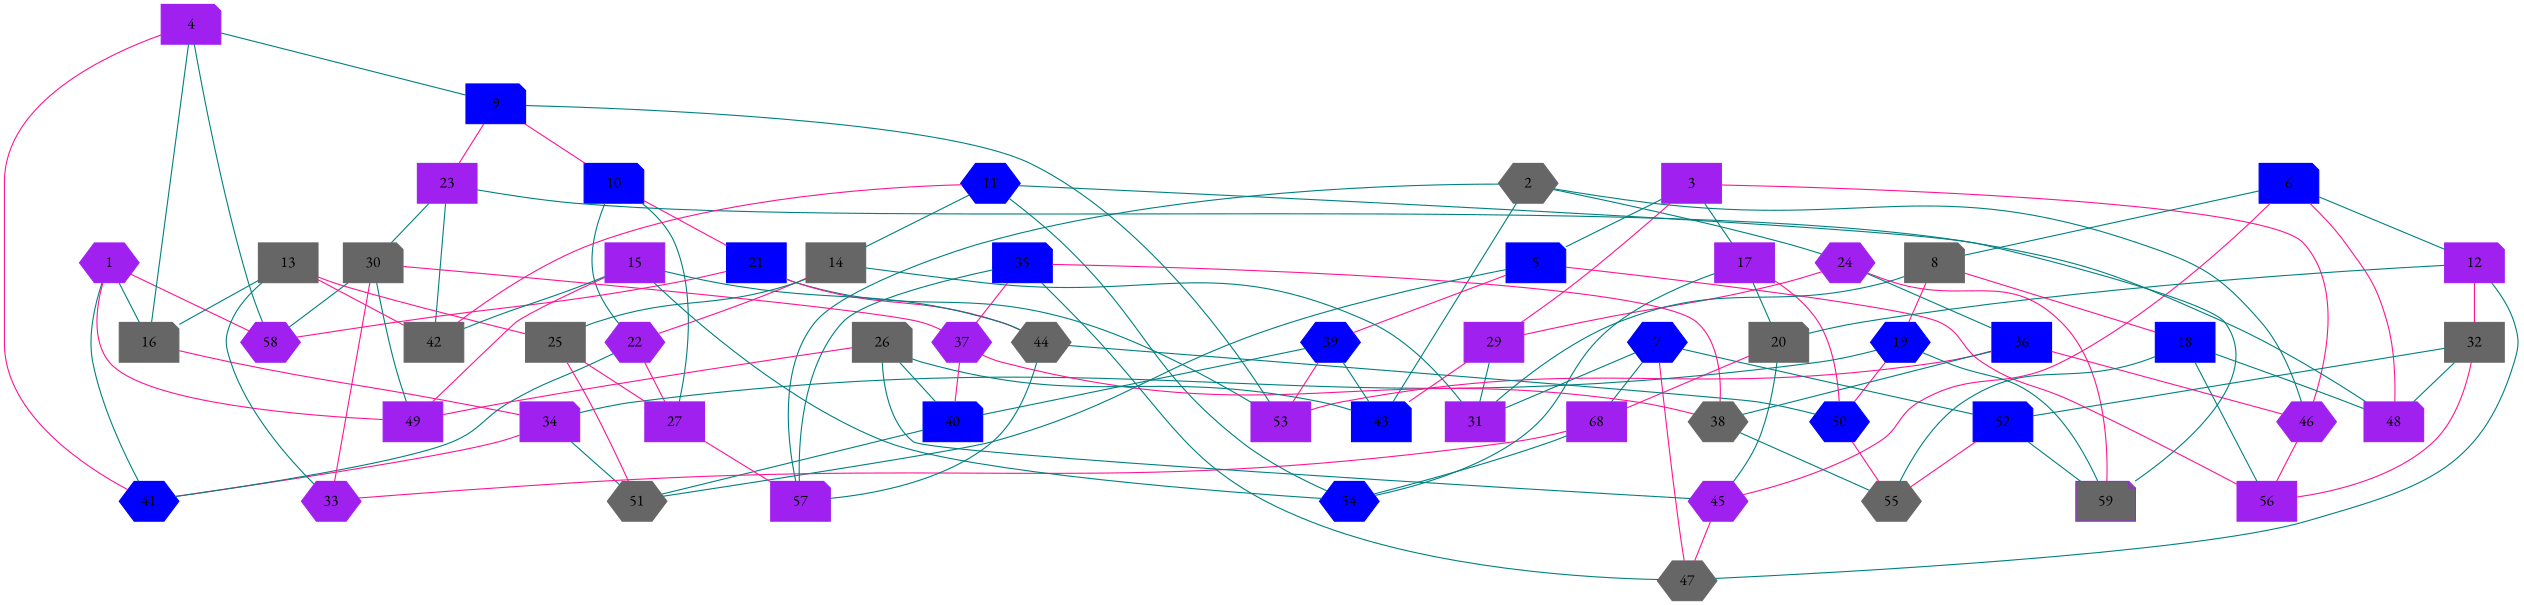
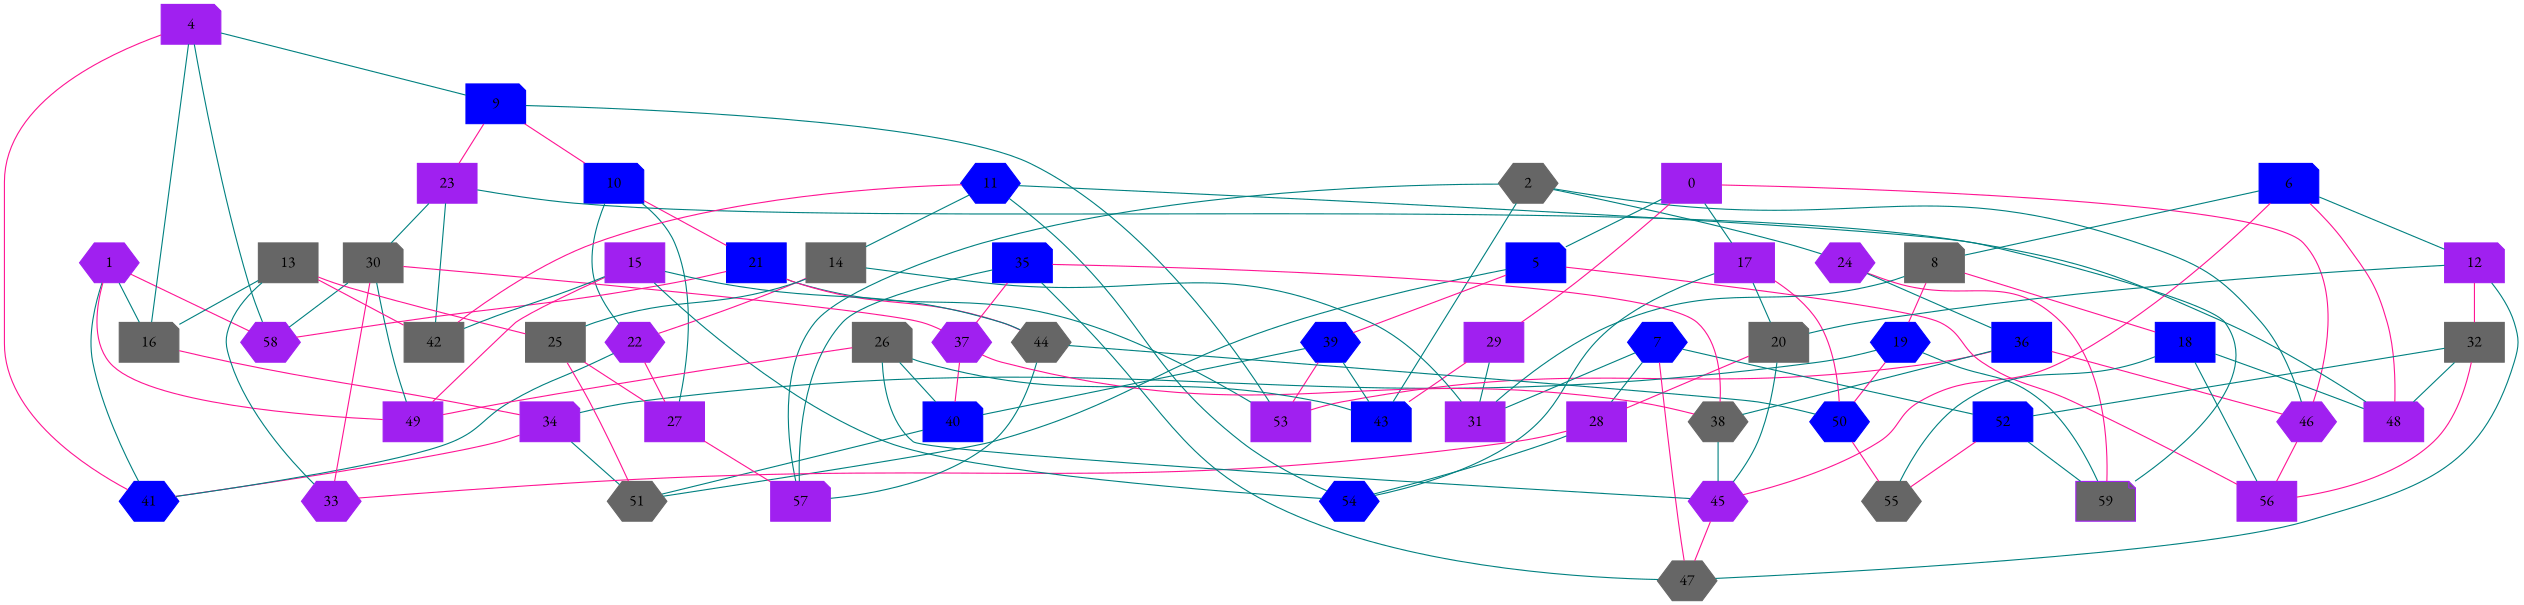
  graph {
    fontname="EB Garamond"
    node [color=purple fontname="EB Garamond" shape=hexagon style=filled]
    edge [color=teal fontname="EB Garamond"]
    16 [color=gray40 shape=note]
    1
    41 [color=blue]
    49 [shape=box]
    58
    34 [shape=note]
    2 [color=gray40]
    24
    43 [color=blue shape=note]
    46
    57 [shape=note]
    29 [shape=box]
    59 [fillcolor=gray40 shape=note]
    36 [color=blue shape=box]
    56 [shape=box]
-   3 [shape=box]
+   3 [shape=box label=0]
    5 [color=blue shape=note]
    17 [shape=box]
    39 [color=blue]
    51 [color=gray40]
    54 [color=blue]
    20 [color=gray40 shape=note]
    50 [color=blue]
    31 [shape=box]
    4 [shape=note]
    9 [color=blue shape=note]
    10 [color=blue shape=note]
    23 [shape=box]
    53 [shape=box]
    40 [color=blue shape=note]
    6 [color=blue shape=note]
    8 [color=gray40 shape=note]
    12 [shape=note]
    45
    48 [shape=note]
    18 [color=blue shape=box]
    19 [color=blue]
    47 [color=gray40]
    32 [color=gray40 shape=box]
    7 [color=blue]
-   28 [shape=box label=68]
+   28 [shape=box]
    52 [color=blue shape=note]
    33
    55 [color=gray40]
    21 [color=blue shape=box]
    22
    27 [shape=box]
    42 [color=gray40 shape=box]
    30 [color=gray40 shape=note]
    44 [color=gray40]
    11 [color=blue]
    14 [color=gray40 shape=box]
    25 [color=gray40 shape=box]
    13 [color=gray40 shape=box]
    15 [shape=box]
    37
    38 [color=gray40]
    26 [color=gray40 shape=note]
    35 [color=blue shape=note]
    16 -- 34 [color=deeppink]
    1 -- 16
    1 -- 41
    1 -- 49 [color=deeppink]
    1 -- 58 [color=deeppink]
    34 -- 41 [color=deeppink]
    34 -- 51
    2 -- 24
    2 -- 43
    2 -- 46
    2 -- 57
-   24 -- 29 [color=deeppink]
    24 -- 59 [color=deeppink]
    24 -- 36
    46 -- 56 [color=deeppink]
    29 -- 43 [color=deeppink]
    29 -- 31
    36 -- 46 [color=deeppink]
    36 -- 53 [color=deeppink]
    36 -- 38
    3 -- 46 [color=deeppink]
    3 -- 29 [color=deeppink]
    3 -- 5
    3 -- 17
    5 -- 56 [color=deeppink]
    5 -- 39 [color=deeppink]
    5 -- 51
    17 -- 54
    17 -- 20
    17 -- 50 [color=deeppink]
    39 -- 43
    39 -- 53 [color=deeppink]
    39 -- 40
    20 -- 45
    20 -- 28 [color=deeppink]
    50 -- 55 [color=deeppink]
    4 -- 16
    4 -- 41 [color=deeppink]
    4 -- 58
    4 -- 9
    9 -- 10 [color=deeppink]
    9 -- 23 [color=deeppink]
    9 -- 53
    10 -- 21 [color=deeppink]
    10 -- 22
    10 -- 27
    23 -- 48
    23 -- 42
    23 -- 30
    40 -- 51
    6 -- 8
    6 -- 12
    6 -- 45 [color=deeppink]
    6 -- 48 [color=deeppink]
    8 -- 31
    8 -- 18 [color=deeppink]
    8 -- 19 [color=deeppink]
    12 -- 20
    12 -- 47
    12 -- 32 [color=deeppink]
    45 -- 47 [color=deeppink]
    18 -- 56
    18 -- 48
    18 -- 55
    19 -- 34
    19 -- 59
    19 -- 50 [color=deeppink]
    32 -- 56 [color=deeppink]
    32 -- 48
    32 -- 52
    7 -- 31
    7 -- 47 [color=deeppink]
    7 -- 28
    7 -- 52
    28 -- 54
    28 -- 33 [color=deeppink]
    52 -- 59
    52 -- 55 [color=deeppink]
    21 -- 58 [color=deeppink]
    21 -- 53
    21 -- 44 [color=deeppink]
    22 -- 41
    22 -- 27 [color=deeppink]
    27 -- 57 [color=deeppink]
    30 -- 49
    30 -- 58
    30 -- 33 [color=deeppink]
    30 -- 37 [color=deeppink]
    44 -- 57
    44 -- 50
    11 -- 59
    11 -- 54
    11 -- 42 [color=deeppink]
    11 -- 14
    14 -- 31
    14 -- 22 [color=deeppink]
    14 -- 25
    25 -- 51 [color=deeppink]
    25 -- 27 [color=deeppink]
    13 -- 16
    13 -- 33
    13 -- 42 [color=deeppink]
    13 -- 25 [color=deeppink]
    15 -- 49 [color=deeppink]
    15 -- 54
    15 -- 42
    15 -- 44
    37 -- 40 [color=deeppink]
    37 -- 38 [color=deeppink]
-   38 -- 55
+   38 -- 45
    26 -- 49 [color=deeppink]
    26 -- 43
    26 -- 40
    26 -- 45
    35 -- 57
    35 -- 47
    35 -- 37 [color=deeppink]
    35 -- 38 [color=deeppink]
  }
